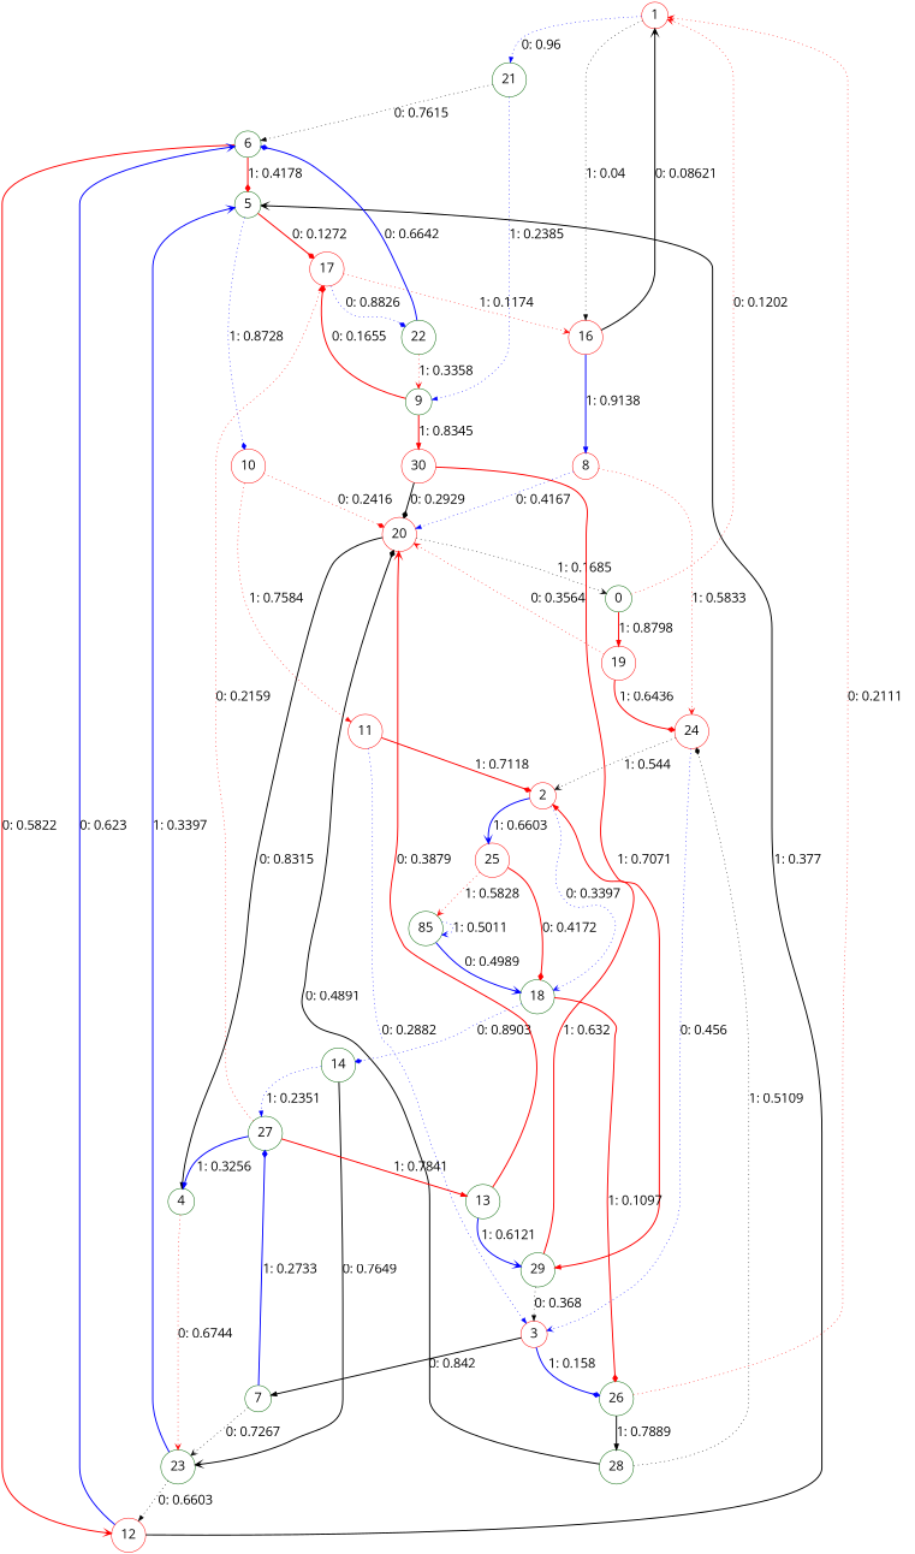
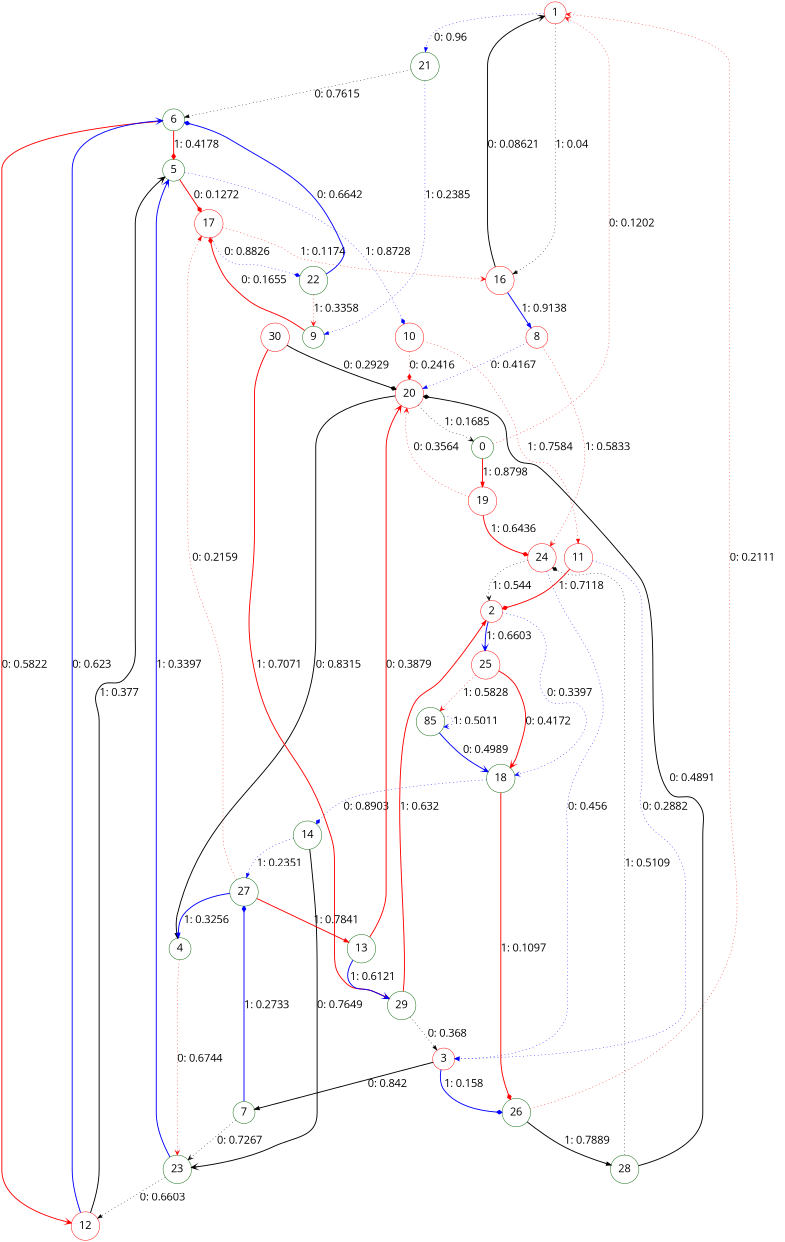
  digraph {
    fontname="Open Sans"
    node [color=darkgreen fontname="Open Sans" fontsize=24 shape=circle]
    edge [arrowhead=vee color=red fontname="Open Sans" fontsize=24 style=bold]
    1 [color=red]
    0
    19 [color=red]
    21
    16 [color=red]
    20 [color=red]
    24 [color=red]
    6
    9
    8 [color=red]
    4
    2 [color=red]
    3 [color=red]
    5
    12 [color=red]
    17 [color=red]
    30 [color=red]
    18
    25 [color=red]
    26
    14
    n22 [label=85]
    28
    23
    27
    7
    13
    10 [color=red]
    22
    29
    11 [color=red]
    1 -> 21 [arrowhead=normal color=blue label="0: 0.96     " style=dotted]
    1 -> 16 [arrowhead=normal color=black label="1: 0.04     " style=dotted]
    0 -> 1 [label="0: 0.1202   " style=dotted]
    0 -> 19 [arrowhead=normal label="1: 0.8798   "]
    19 -> 20 [label="0: 0.3564   " style=dotted]
    19 -> 24 [arrowhead=diamond label="1: 0.6436   "]
    21 -> 6 [arrowhead=normal color=black label="0: 0.7615   " style=dotted]
    21 -> 9 [arrowhead=normal color=blue label="1: 0.2385   " style=dotted]
    16 -> 1 [color=black label="0: 0.08621  "]
    16 -> 8 [arrowhead=normal color=blue label="1: 0.9138   "]
    20 -> 0 [color=black label="1: 0.1685   " style=dotted]
    20 -> 4 [arrowhead=normal color=black label="0: 0.8315   "]
    24 -> 2 [color=black label="1: 0.544    " style=dotted]
    24 -> 3 [color=blue label="0: 0.456    " style=dotted]
    6 -> 5 [arrowhead=diamond label="1: 0.4178   "]
    6 -> 12 [label="0: 0.5822   "]
    9 -> 17 [arrowhead=diamond label="0: 0.1655   "]
-   9 -> 30 [arrowhead=normal label="1: 0.8345   "]
    8 -> 20 [arrowhead=normal color=blue label="0: 0.4167   " style=dotted]
    8 -> 24 [label="1: 0.5833   " style=dotted]
    4 -> 23 [label="0: 0.6744   " style=dotted]
    2 -> 18 [color=blue label="0: 0.3397   " style=dotted]
    2 -> 25 [color=blue label="1: 0.6603   "]
    3 -> 26 [arrowhead=diamond color=blue label="1: 0.158    "]
    3 -> 7 [arrowhead=normal color=black label="0: 0.842    "]
    5 -> 17 [arrowhead=diamond label="0: 0.1272   "]
    5 -> 10 [arrowhead=diamond color=blue label="1: 0.8728   " style=dotted]
    12 -> 6 [color=blue label="0: 0.623    "]
    12 -> 5 [color=black label="1: 0.377    "]
    17 -> 16 [label="1: 0.1174   " style=dotted]
    17 -> 22 [arrowhead=diamond color=blue label="0: 0.8826   " style=dotted]
    30 -> 20 [arrowhead=diamond color=black label="0: 0.2929   "]
    30 -> 29 [arrowhead=normal label="1: 0.7071   "]
    18 -> 26 [arrowhead=diamond label="1: 0.1097   "]
    18 -> 14 [arrowhead=diamond color=blue label="0: 0.8903   " style=dotted]
-   25 -> 18 [arrowhead=diamond label="0: 0.4172   "]
+   25 -> 18 [label="0: 0.4172   "]
    25 -> n22 [label="1: 0.5828   " style=dotted]
    26 -> 1 [label="0: 0.2111   " style=dotted]
    26 -> 28 [arrowhead=normal color=black label="1: 0.7889   "]
    14 -> 23 [color=black label="0: 0.7649   "]
    14 -> 27 [arrowhead=normal color=blue label="1: 0.2351   " style=dotted]
    n22 -> 18 [color=blue label="0: 0.4989   "]
    n22 -> n22 [color=blue label="1: 0.5011   " style=dotted]
    28 -> 20 [arrowhead=diamond color=black label="0: 0.4891   "]
    28 -> 24 [arrowhead=diamond color=black label="1: 0.5109   " style=dotted]
    23 -> 5 [color=blue label="1: 0.3397   "]
    23 -> 12 [arrowhead=normal color=black label="0: 0.6603   " style=dotted]
    27 -> 4 [arrowhead=normal color=blue label="1: 0.3256   "]
    27 -> 17 [arrowhead=normal label="0: 0.2159   " style=dotted]
    27 -> 13 [arrowhead=normal label="1: 0.7841   "]
    7 -> 23 [color=black label="0: 0.7267   " style=dotted]
    7 -> 27 [arrowhead=diamond color=blue label="1: 0.2733   "]
    13 -> 20 [label="0: 0.3879   "]
    13 -> 29 [color=blue label="1: 0.6121   "]
    10 -> 20 [arrowhead=diamond label="0: 0.2416   " style=dotted]
    10 -> 11 [arrowhead=normal label="1: 0.7584   " style=dotted]
    22 -> 6 [arrowhead=diamond color=blue label="0: 0.6642   "]
    22 -> 9 [label="1: 0.3358   " style=dotted]
    29 -> 2 [arrowhead=normal label="1: 0.632    "]
    29 -> 3 [arrowhead=normal color=black label="0: 0.368    " style=dotted]
    11 -> 2 [arrowhead=diamond label="1: 0.7118   "]
    11 -> 3 [arrowhead=normal color=blue label="0: 0.2882   " style=dotted]
  }
